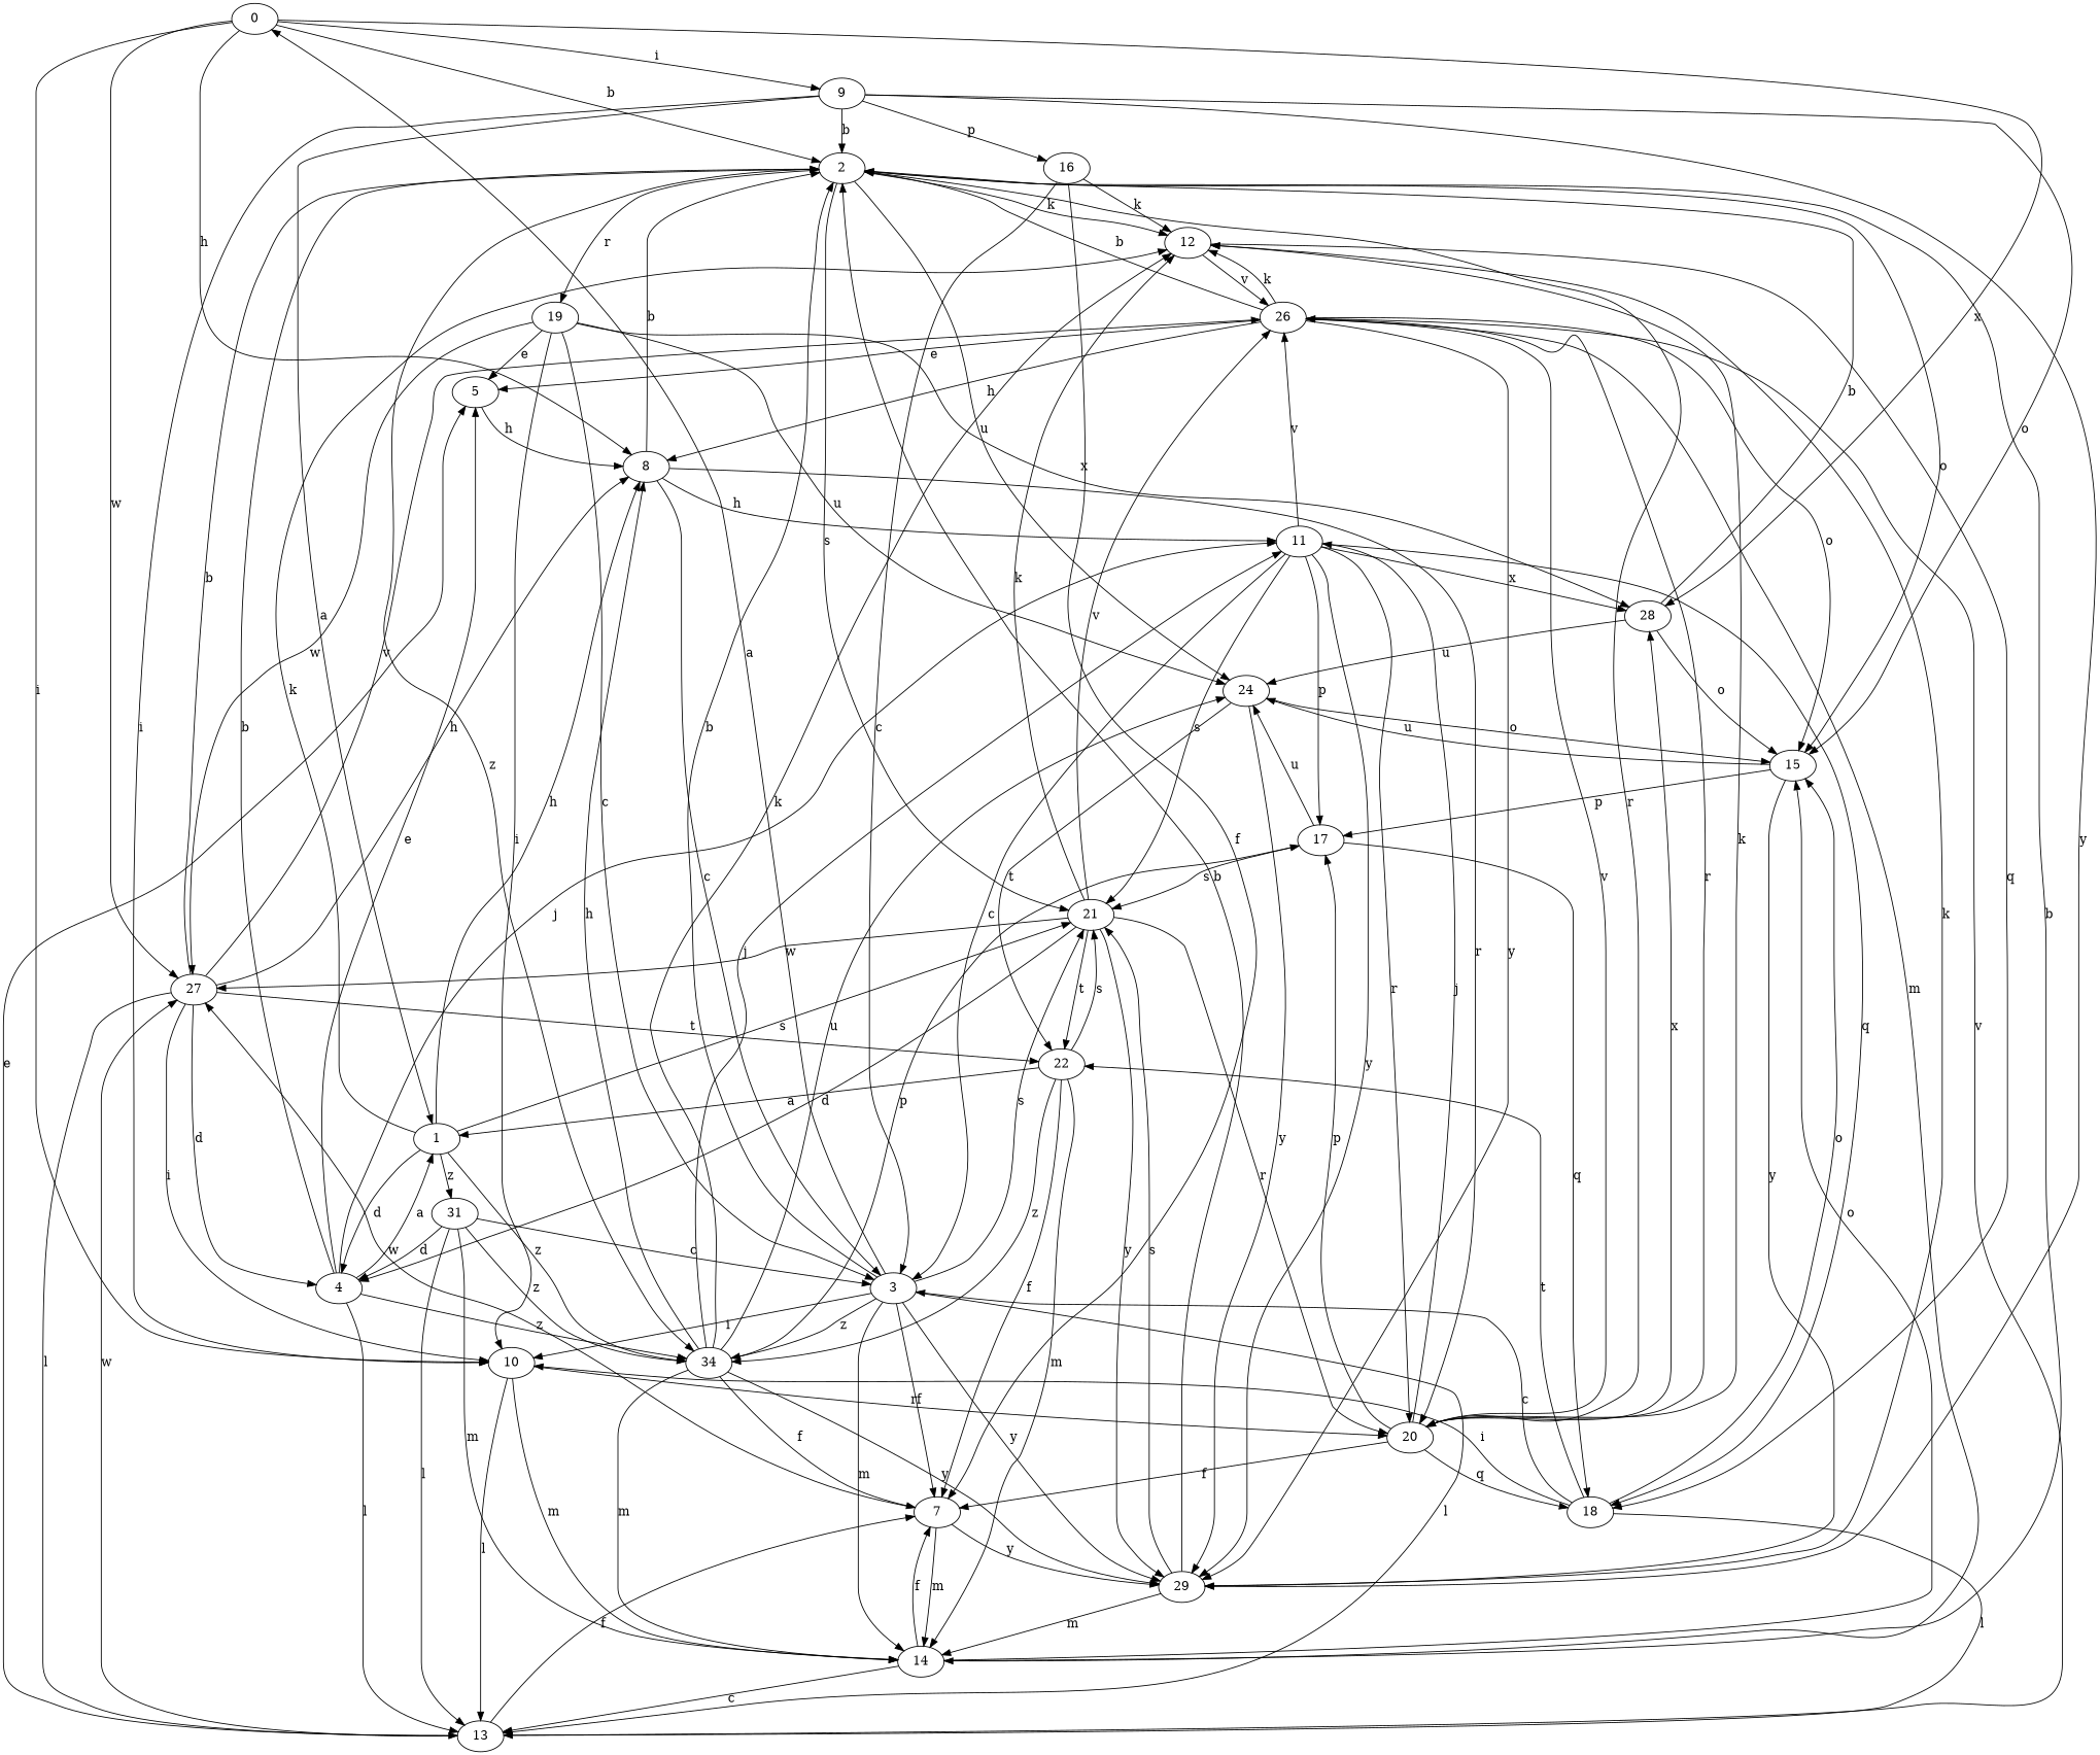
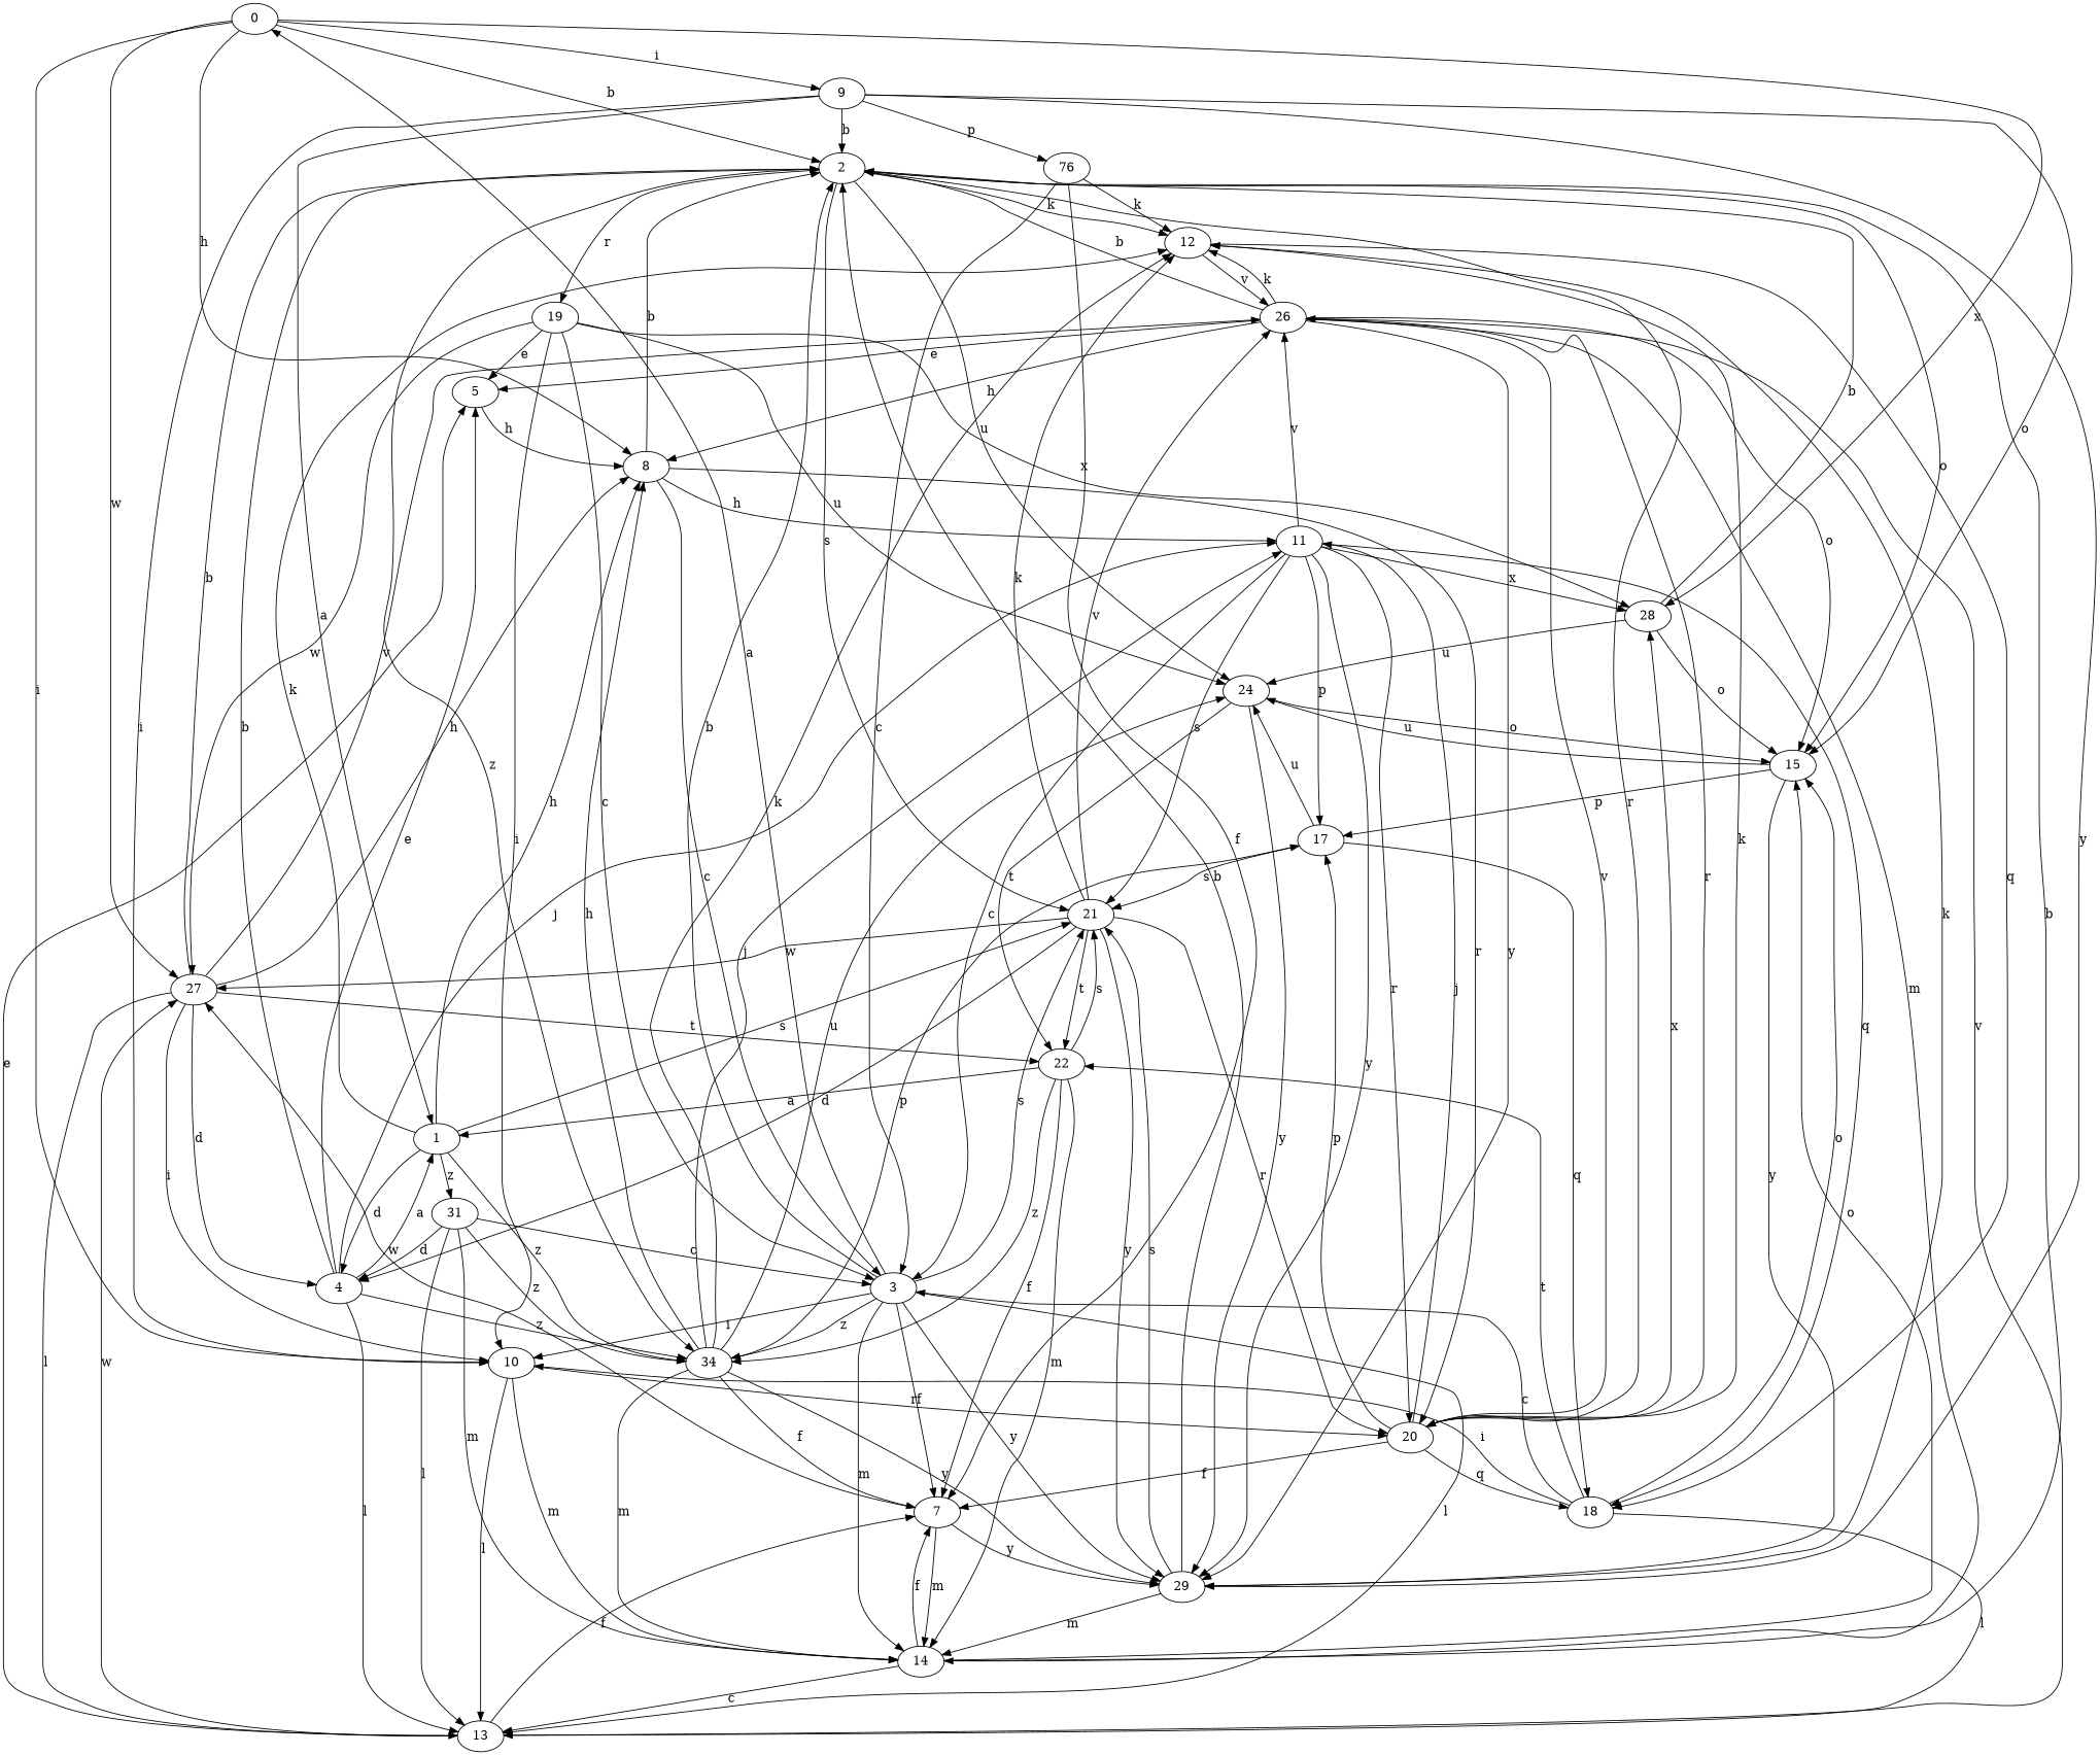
  strict digraph {
    0
    2
    8
    9
    10
    27
    28
    12
    21
    34
    15
    19
    20
    24
    3
    11
    1
    29
-   16
+   16 [label=76]
    13
    14
    4
    26
    22
    31
    5
    18
    7
    17
    0 -> 2 [label=b]
    0 -> 8 [label=h]
    0 -> 9 [label=i]
    0 -> 10 [label=i]
    0 -> 27 [label=w]
    0 -> 28 [label=x]
    2 -> 12 [label=k]
    2 -> 21 [label=s]
    2 -> 34 [label=z]
    2 -> 15 [label=o]
    2 -> 19 [label=r]
    2 -> 20 [label=r]
    2 -> 24 [label=u]
    8 -> 2 [label=b]
    8 -> 20 [label=r]
    8 -> 3 [label=c]
    8 -> 11 [label=h]
    9 -> 2 [label=b]
    9 -> 10 [label=i]
    9 -> 15 [label=o]
    9 -> 1 [label=a]
    9 -> 29 [label=y]
    9 -> 16 [label=p]
    10 -> 20 [label=r]
    10 -> 13 [label=l]
    10 -> 14 [label=m]
    27 -> 2 [label=b]
    27 -> 8 [label=h]
    27 -> 10 [label=i]
    27 -> 13 [label=l]
    27 -> 4 [label=d]
    27 -> 26 [label=v]
    27 -> 22 [label=t]
    28 -> 2 [label=b]
    28 -> 15 [label=o]
    28 -> 24 [label=u]
    12 -> 26 [label=v]
    12 -> 18 [label=q]
    21 -> 27 [label=w]
    21 -> 12 [label=k]
    21 -> 20 [label=r]
    21 -> 29 [label=y]
    21 -> 4 [label=d]
    21 -> 26 [label=v]
    21 -> 22 [label=t]
    34 -> 8 [label=h]
    34 -> 12 [label=k]
    34 -> 24 [label=u]
    34 -> 11 [label=j]
    34 -> 29 [label=y]
    34 -> 14 [label=m]
    34 -> 7 [label=f]
    34 -> 17 [label=p]
    15 -> 24 [label=u]
    15 -> 29 [label=y]
    15 -> 17 [label=p]
    19 -> 10 [label=i]
    19 -> 27 [label=w]
    19 -> 28 [label=x]
    19 -> 24 [label=u]
    19 -> 3 [label=c]
    19 -> 5 [label=e]
    20 -> 28 [label=x]
    20 -> 12 [label=k]
    20 -> 11 [label=j]
    20 -> 26 [label=v]
    20 -> 18 [label=q]
    20 -> 7 [label=f]
    20 -> 17 [label=p]
    24 -> 15 [label=o]
    24 -> 29 [label=y]
    24 -> 22 [label=t]
    3 -> 0 [label=a]
    3 -> 2 [label=b]
    3 -> 10 [label=i]
    3 -> 21 [label=s]
    3 -> 34 [label=z]
    3 -> 29 [label=y]
    3 -> 13 [label=l]
    3 -> 14 [label=m]
    3 -> 7 [label=f]
    11 -> 28 [label=x]
    11 -> 21 [label=s]
    11 -> 20 [label=r]
    11 -> 3 [label=c]
    11 -> 29 [label=y]
    11 -> 26 [label=v]
    11 -> 18 [label=q]
    11 -> 17 [label=p]
    1 -> 8 [label=h]
    1 -> 12 [label=k]
    1 -> 21 [label=s]
    1 -> 34 [label=z]
    1 -> 4 [label=d]
    1 -> 31 [label=z]
    29 -> 2 [label=b]
    29 -> 12 [label=k]
    29 -> 21 [label=s]
    29 -> 14 [label=m]
    16 -> 12 [label=k]
    16 -> 3 [label=c]
    16 -> 7 [label=f]
    13 -> 27 [label=w]
    13 -> 26 [label=v]
    13 -> 5 [label=e]
    13 -> 7 [label=f]
    14 -> 2 [label=b]
    14 -> 15 [label=o]
    14 -> 13 [label=c]
    14 -> 7 [label=f]
    4 -> 2 [label=b]
    4 -> 34 [label=z]
    4 -> 11 [label=j]
    4 -> 1 [label=a]
    4 -> 13 [label=l]
    4 -> 5 [label=e]
    26 -> 2 [label=b]
    26 -> 8 [label=h]
    26 -> 12 [label=k]
    26 -> 15 [label=o]
    26 -> 20 [label=r]
    26 -> 29 [label=y]
    26 -> 14 [label=m]
    26 -> 5 [label=e]
    22 -> 21 [label=s]
    22 -> 34 [label=z]
    22 -> 1 [label=a]
    22 -> 14 [label=m]
    22 -> 7 [label=f]
    31 -> 34 [label=z]
    31 -> 3 [label=c]
    31 -> 13 [label=l]
    31 -> 14 [label=m]
    31 -> 4 [label=d]
    5 -> 8 [label=h]
    18 -> 10 [label=i]
    18 -> 15 [label=o]
    18 -> 3 [label=c]
    18 -> 13 [label=l]
    18 -> 22 [label=t]
    7 -> 27 [label=w]
    7 -> 29 [label=y]
    7 -> 14 [label=m]
    17 -> 21 [label=s]
    17 -> 24 [label=u]
    17 -> 18 [label=q]
  }
